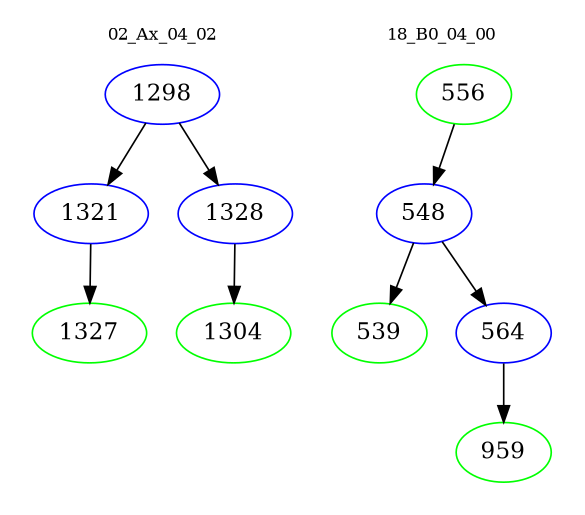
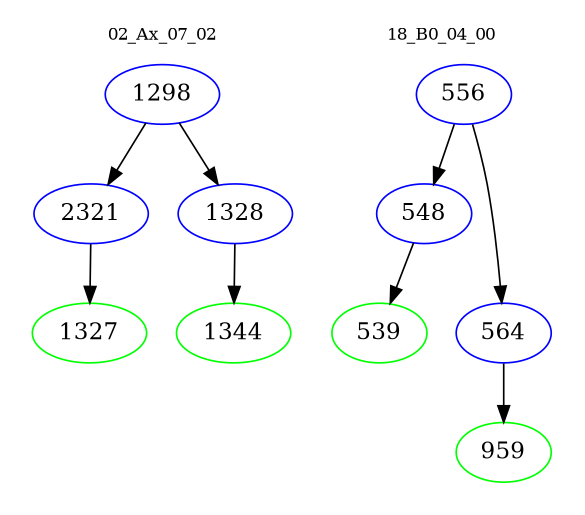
  digraph {
    node [color=blue]
    edge [color=black]
    n1 [label=1298]
-   n2 [label=1321]
+   n2 [label=2321]
    n3 [label=1328]
    n4 [color=green label=1327]
-   n5 [color=green label=1304]
-   n6 [color=green label=556]
+   n5 [color=green label=1344]
+   n6 [label=556]
    n7 [label=548]
    n8 [label=564]
    n9 [color=green label=539]
    n10 [color=green label=959]
    subgraph cluster_1 {
      color=white
      fontsize=10
-     label="02_Ax_04_02"
+     label="02_Ax_07_02"
      n1
      n2
      n3
      n4
      n5
    }
    subgraph cluster_2 {
      color=white
      fontsize=10
      label="18_B0_04_00"
      n6
      n7
      n8
      n9
      n10
    }
    n1 -> n2
    n1 -> n3
    n2 -> n4
    n3 -> n5
    n6 -> n7
-   n7 -> n8
+   n6 -> n8
    n7 -> n9
    n8 -> n10
  }
